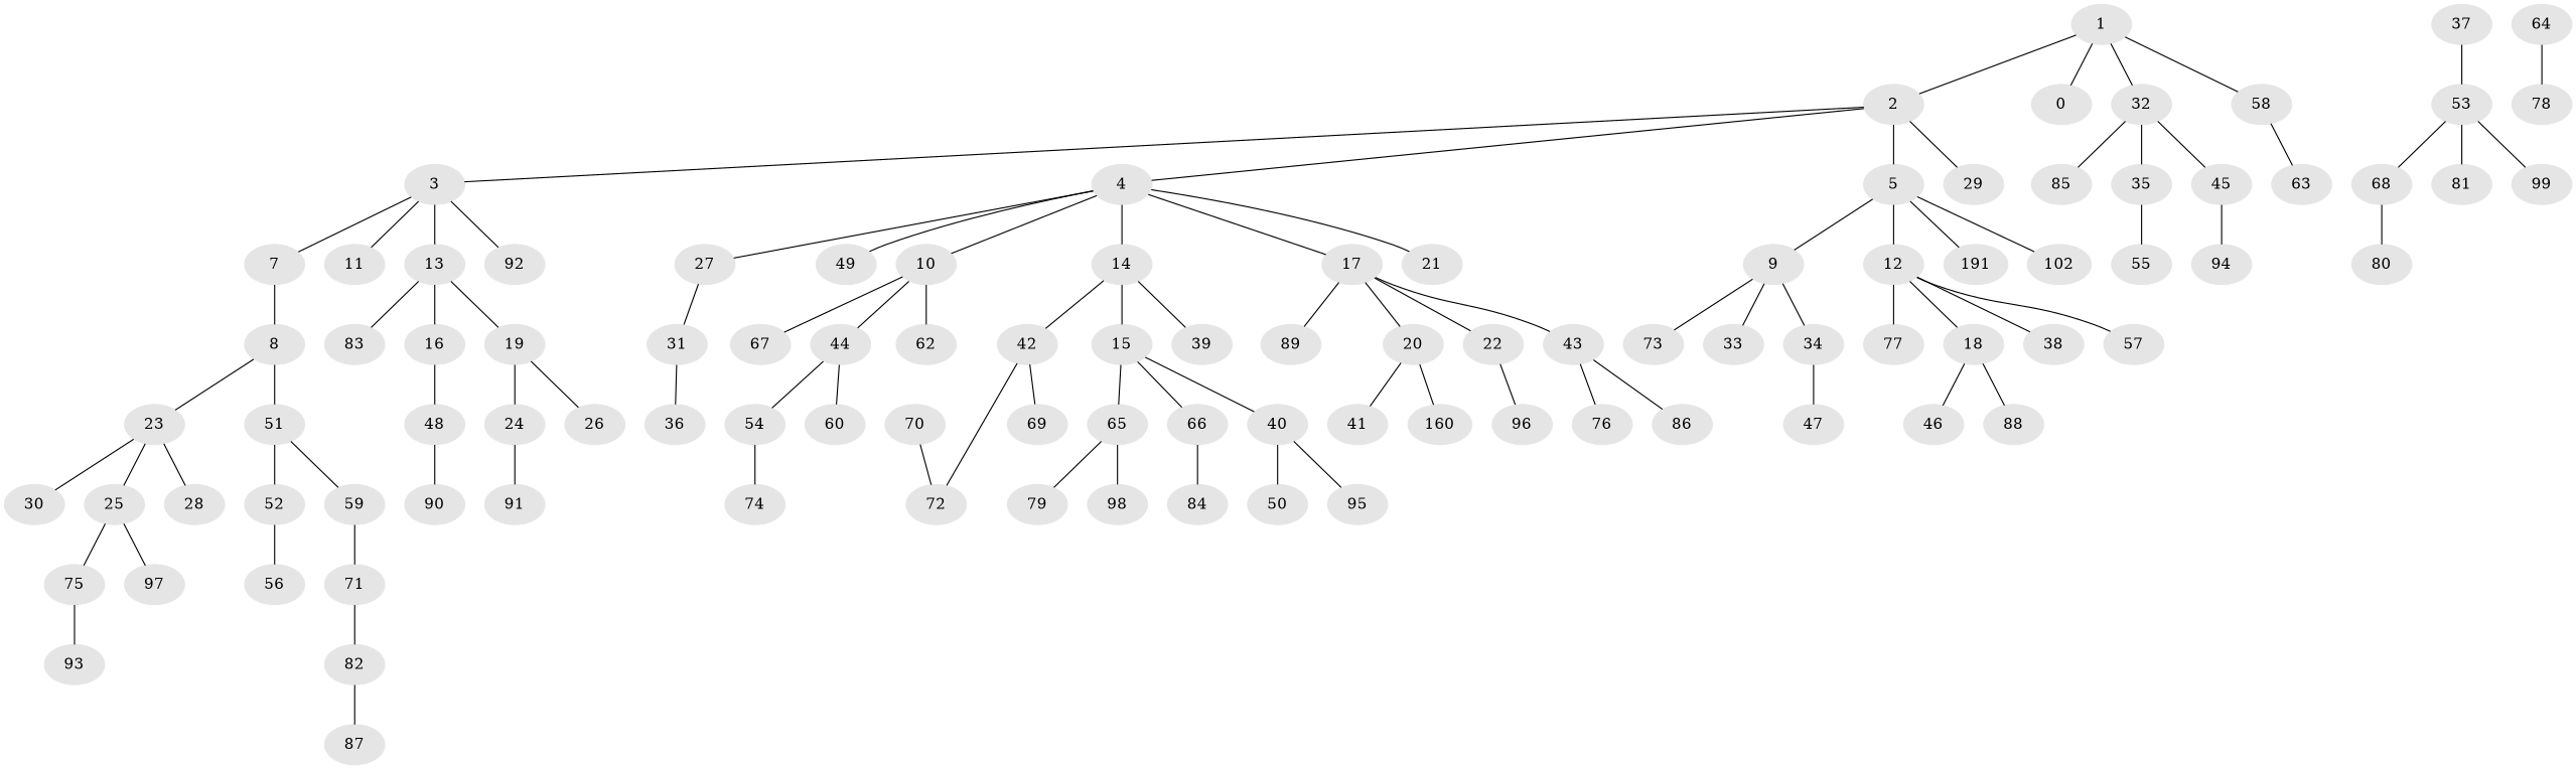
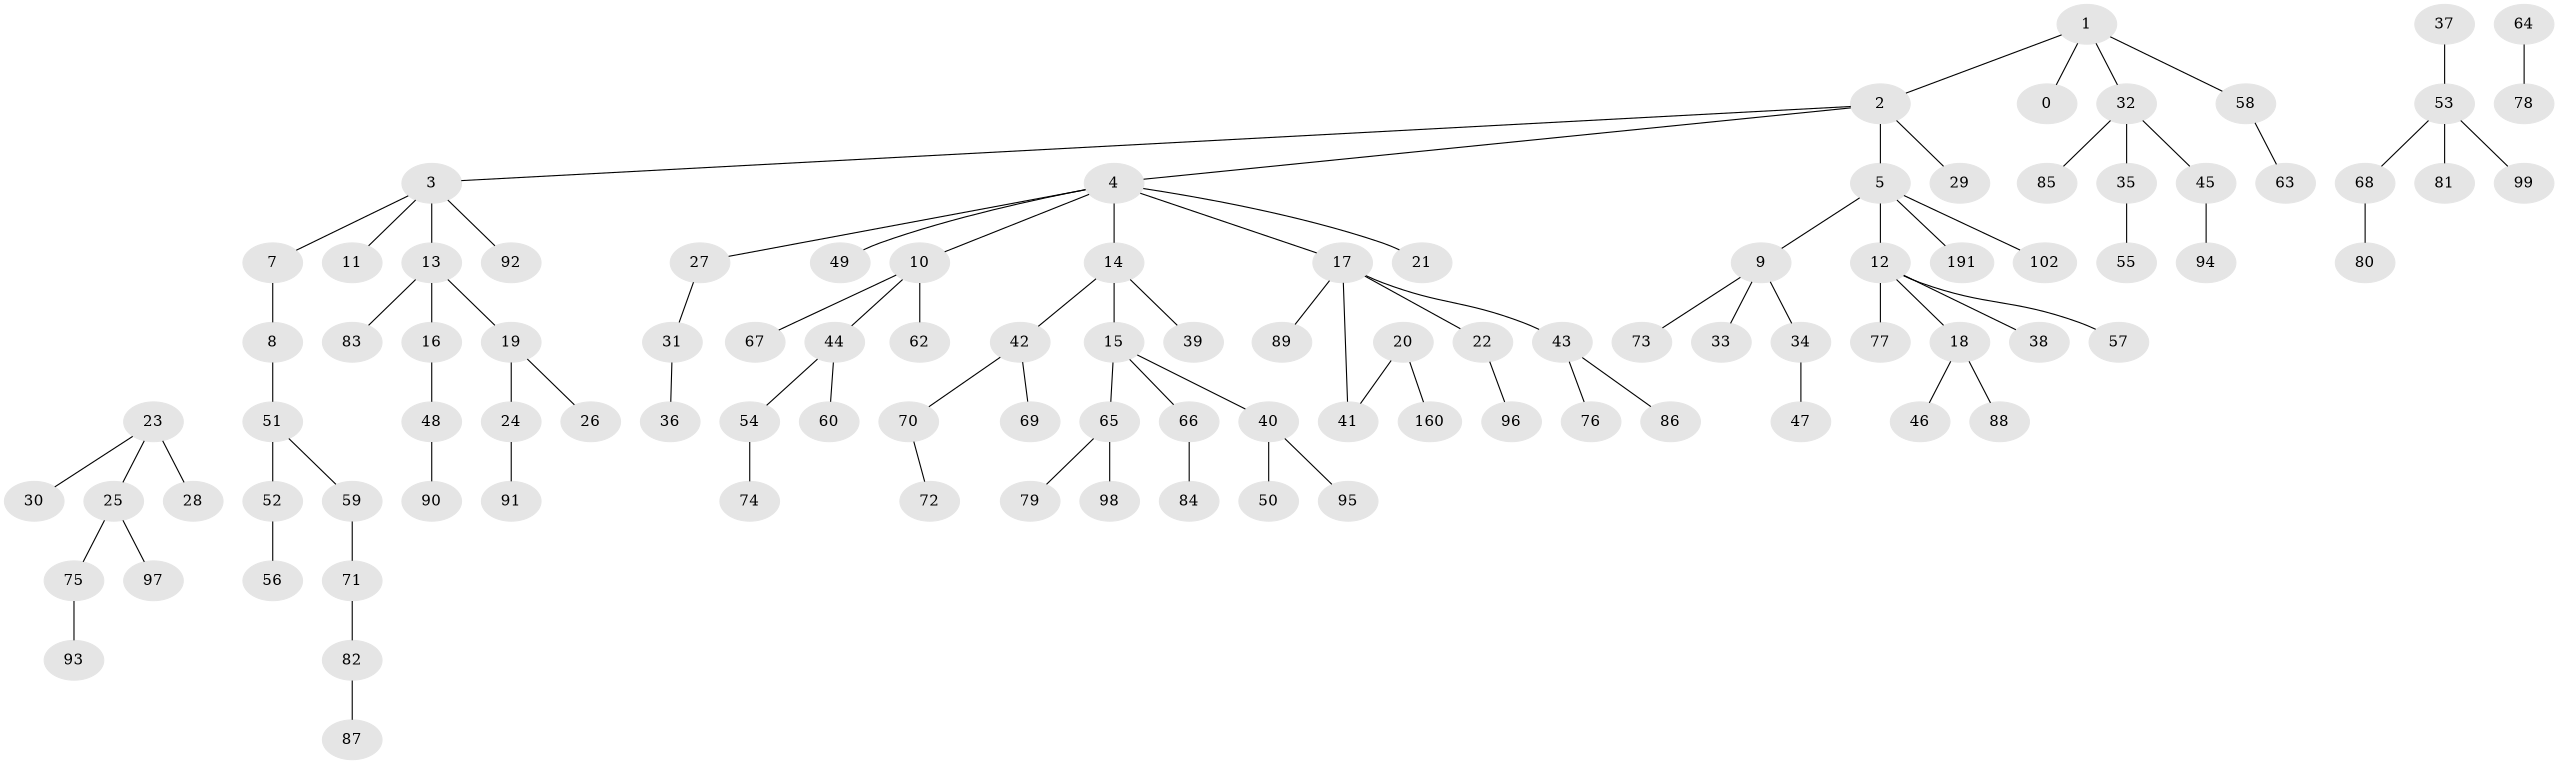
  graph {
    node [color=gray90 style=filled]
    1
    2
    n3 [label=0]
    32
    58
    3
    4
    5
    29
    35
    45
    85
    63
    7
    11
    13
    92
    10
    14
    17
    21
    27
    49
    9
    12
    n26 [label=191]
    102
    8
    16
    19
    83
    44
    62
    67
    15
    39
    42
    20
    22
    43
    89
    31
    33
    34
    73
    18
    38
    57
    77
    23
    51
    25
    28
    30
    52
    59
    47
    54
    60
    46
    88
    48
    24
    26
    40
    65
    66
    69
    70
    50
    95
    79
    98
    84
    90
    41
    n77 [label=160]
    96
    76
    86
    91
    75
    97
    93
    36
    37
    53
    55
    94
    68
    81
    99
    72
    74
    56
    71
    80
    64
    78
    82
    87
    1 -- 2
    1 -- n3
    1 -- 32
    1 -- 58
    2 -- 3
    2 -- 4
    2 -- 5
    2 -- 29
    32 -- 35
    32 -- 45
    32 -- 85
    58 -- 63
    3 -- 7
    3 -- 11
    3 -- 13
    3 -- 92
    4 -- 10
    4 -- 14
    4 -- 17
    4 -- 21
    4 -- 27
    4 -- 49
    5 -- 9
    5 -- 12
    5 -- n26
    5 -- 102
    35 -- 55
    45 -- 94
    7 -- 8
    13 -- 16
    13 -- 19
    13 -- 83
    10 -- 44
    10 -- 62
    10 -- 67
    14 -- 15
    14 -- 39
    14 -- 42
-   17 -- 20
+   17 -- 41
    17 -- 22
    17 -- 43
    17 -- 89
    27 -- 31
    9 -- 33
    9 -- 34
    9 -- 73
    12 -- 18
    12 -- 38
    12 -- 57
    12 -- 77
-   8 -- 23
    8 -- 51
    16 -- 48
    19 -- 24
    19 -- 26
    44 -- 54
    44 -- 60
    15 -- 40
    15 -- 65
    15 -- 66
    42 -- 69
-   42 -- 72
+   42 -- 70
    20 -- 41
    20 -- n77
    22 -- 96
    43 -- 76
    43 -- 86
    31 -- 36
    34 -- 47
    18 -- 46
    18 -- 88
    23 -- 25
    23 -- 28
    23 -- 30
    51 -- 52
    51 -- 59
    25 -- 75
    25 -- 97
    52 -- 56
    59 -- 71
    54 -- 74
    48 -- 90
    24 -- 91
    40 -- 50
    40 -- 95
    65 -- 79
    65 -- 98
    66 -- 84
    70 -- 72
    75 -- 93
    37 -- 53
    53 -- 68
    53 -- 81
    53 -- 99
    68 -- 80
    71 -- 82
    64 -- 78
    82 -- 87
  }
